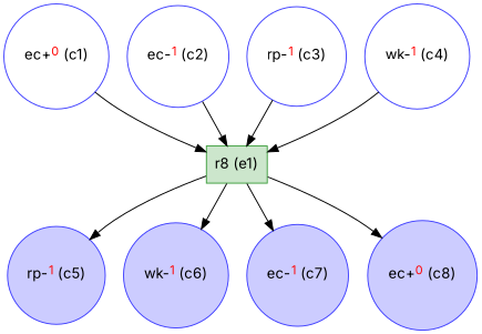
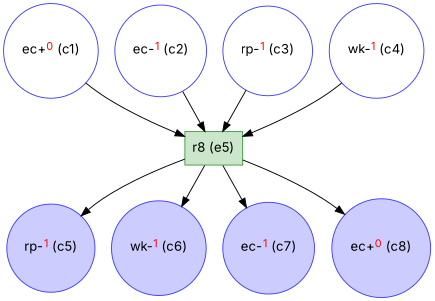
  digraph {
    fontname=Inter
    node [color="#4040ff" fillcolor=transparent shape=circle style=filled fontname=Inter]
    edge [fontname=Inter]
    n1 [label=<ec+<FONT COLOR="red"><SUP>0</SUP></FONT>&nbsp;(c1)>]
-   n2 [color="#409f40" fillcolor="#cce6cc" label="r8 (e1)" shape=box]
+   n2 [color="#409f40" fillcolor="#cce6cc" label="r8 (e5)" shape=box]
    n3 [fillcolor="#ccccff" label=<rp-<FONT COLOR="red"><SUP>1</SUP></FONT>&nbsp;(c5)>]
    n4 [fillcolor="#ccccff" label=<wk-<FONT COLOR="red"><SUP>1</SUP></FONT>&nbsp;(c6)>]
    n5 [fillcolor="#ccccff" label=<ec-<FONT COLOR="red"><SUP>1</SUP></FONT>&nbsp;(c7)>]
    n6 [fillcolor="#ccccff" label=<ec+<FONT COLOR="red"><SUP>0</SUP></FONT>&nbsp;(c8)>]
    n7 [label=<ec-<FONT COLOR="red"><SUP>1</SUP></FONT>&nbsp;(c2)>]
    n8 [label=<rp-<FONT COLOR="red"><SUP>1</SUP></FONT>&nbsp;(c3)>]
    n9 [label=<wk-<FONT COLOR="red"><SUP>1</SUP></FONT>&nbsp;(c4)>]
    n1 -> n2
    n2 -> n3
    n2 -> n4
    n2 -> n5
    n2 -> n6
    n7 -> n2
    n8 -> n2
    n9 -> n2
  }
